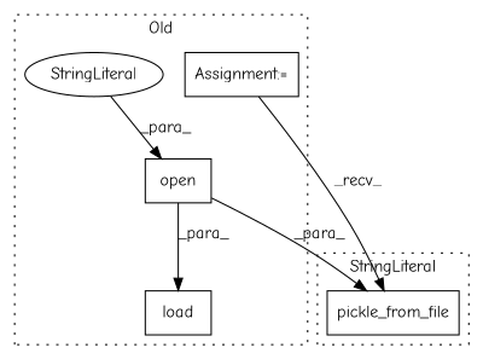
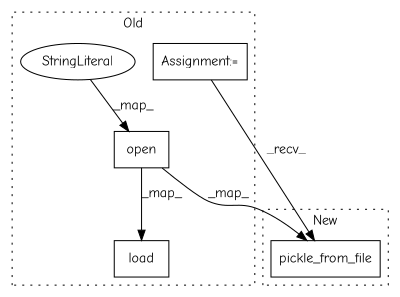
  digraph {
    fontname="Comic Neue"
    node [a=32 fontname="Comic Neue" l="5,1" shape=box]
    edge [fontname="Comic Neue"]
    n1 [label=open s="1622,1661"]
    n2 [label=load s="1617,1662"]
    n3 [a=45 l=4 label=StringLiteral s=1657 shape=ellipse]
    n4 [a=7 l=6 label="Assignment:=" s=1589]
    n5 [l="17,1" label=pickle_from_file s="1372,1418"]
    subgraph cluster_1 {
      label=Old
      style=dotted
      n1
      n2
      n3
      n4
    }
    subgraph cluster_2 {
-     label=StringLiteral
+     label=New
      style=dotted
      n5
    }
-   n1 -> n2 [label=_para_]
-   n1 -> n5 [label=_para_]
-   n3 -> n1 [label=_para_]
+   n1 -> n2 [label=_map_]
+   n1 -> n5 [label=_map_]
+   n3 -> n1 [label=_map_]
    n4 -> n5 [label=_recv_]
  }
